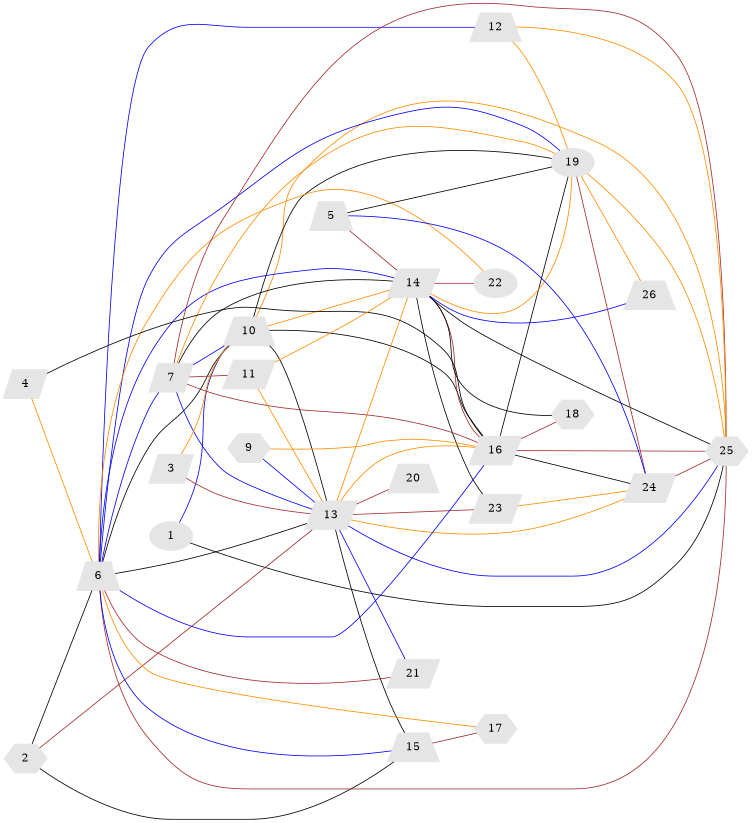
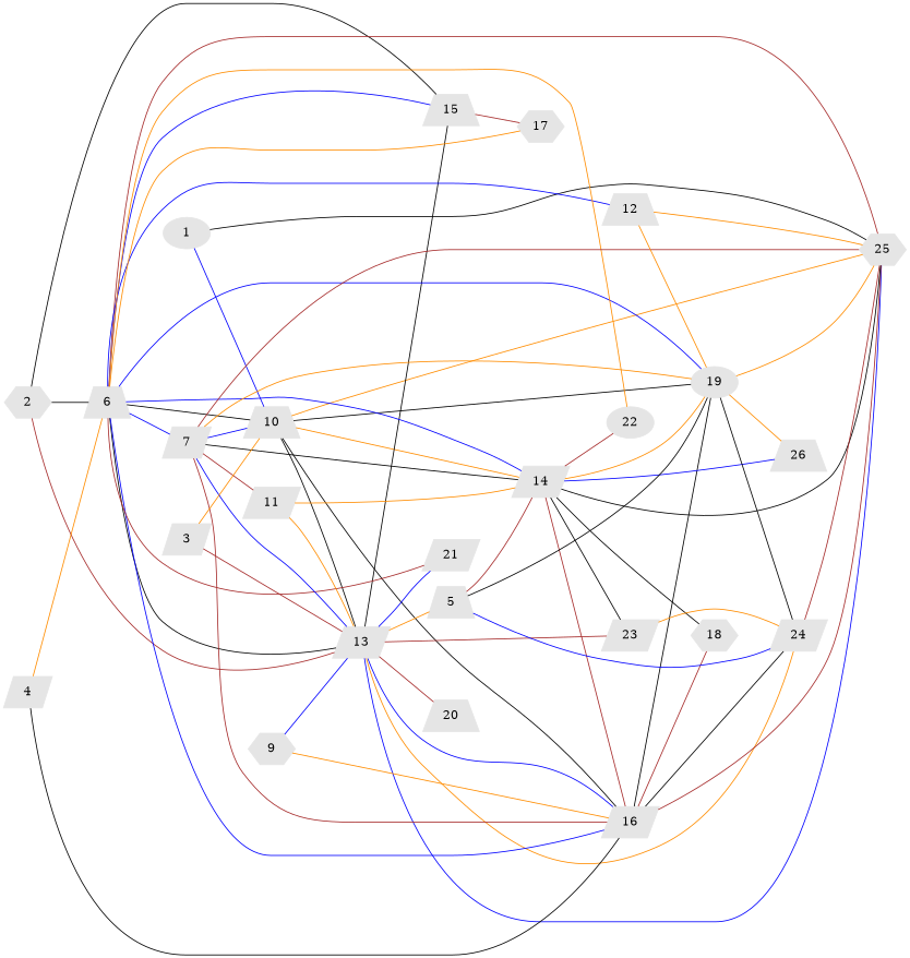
  graph {
    rankdir=LR
    node [color=gray90 shape=parallelogram style=filled]
    edge [color=darkorange weight=1.0]
    1 [shape=ellipse]
    10 [shape=trapezium]
    25 [shape=hexagon]
    13
    16
    14
    19 [shape=ellipse]
    2 [shape=hexagon]
    6 [shape=trapezium]
    15 [shape=trapezium]
    7
    12 [shape=trapezium]
    17 [shape=hexagon]
    21
    22 [shape=ellipse]
    24
    20 [shape=trapezium]
    23
    3
    4
    18 [shape=hexagon]
    5 [shape=trapezium]
    26 [shape=trapezium]
    11
    9 [shape=hexagon]
    1 -- 10 [color=blue]
    1 -- 25 [color=black]
    10 -- 25
    10 -- 13 [color=black]
    10 -- 16 [color=black]
    10 -- 14 [weight=2.0]
    10 -- 19 [color=black weight=2.0]
    13 -- 25 [color=blue]
-   13 -- 16
-   13 -- 14 [weight=3.0]
+   13 -- 16 [color=blue]
+   13 -- 5 [weight=3.0]
    13 -- 15 [color=black]
    13 -- 21 [color=blue]
    13 -- 24
    13 -- 20 [color=brown]
    13 -- 23 [color=brown]
    16 -- 25 [color=brown weight=2.0]
    16 -- 19 [color=black]
    16 -- 24 [color=black]
    16 -- 18 [color=brown]
    14 -- 25 [color=black]
    14 -- 16 [color=brown]
    14 -- 19
    14 -- 22 [color=brown]
    14 -- 23 [color=black]
    14 -- 18 [color=black]
    14 -- 26 [color=blue]
    19 -- 25
-   19 -- 24 [color=brown]
+   19 -- 24 [color=black]
    19 -- 26
    2 -- 13 [color=brown]
    2 -- 6 [color=black]
    2 -- 15 [color=black]
    6 -- 10 [color=black weight=3.0]
    6 -- 25 [color=brown weight=4.0]
    6 -- 13 [color=black weight=5.0]
    6 -- 16 [color=blue weight=5.0]
    6 -- 14 [color=blue weight=4.0]
    6 -- 19 [color=blue weight=3.0]
    6 -- 15 [color=blue weight=2.0]
    6 -- 7 [color=blue weight=3.0]
    6 -- 12 [color=blue]
    6 -- 17
    6 -- 21 [color=brown]
    6 -- 22
    15 -- 17 [color=brown]
    7 -- 10 [color=blue]
    7 -- 25 [color=brown weight=2.0]
    7 -- 13 [color=blue weight=2.0]
    7 -- 16 [color=brown]
    7 -- 14 [color=black]
    7 -- 19
    7 -- 11 [color=brown]
    12 -- 25
    12 -- 19
    24 -- 25 [color=brown]
    23 -- 24
    3 -- 10
    3 -- 13 [color=brown]
    4 -- 16 [color=black]
    4 -- 6
    5 -- 14 [color=brown]
    5 -- 19 [color=black weight=2.0]
    5 -- 24 [color=blue]
    11 -- 13
    11 -- 14 [weight=2.0]
    9 -- 13 [color=blue]
    9 -- 16
  }
